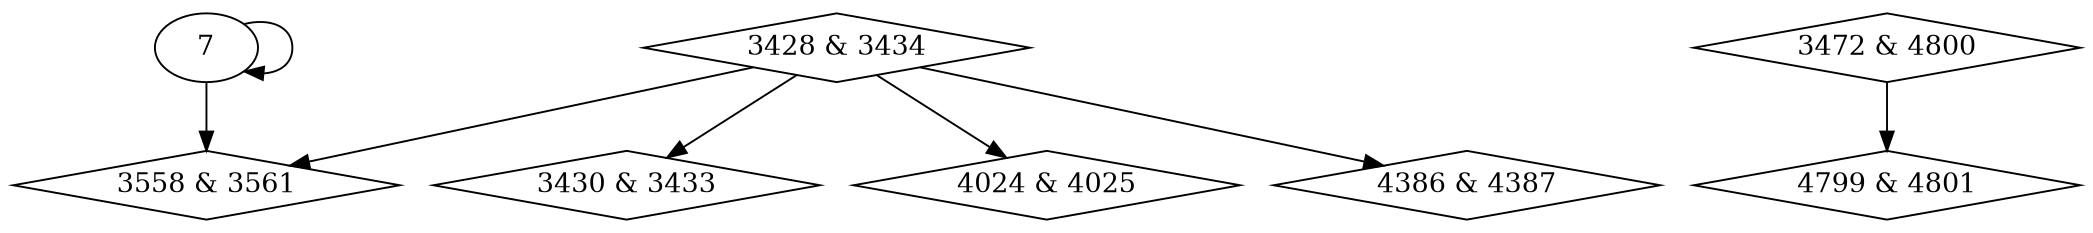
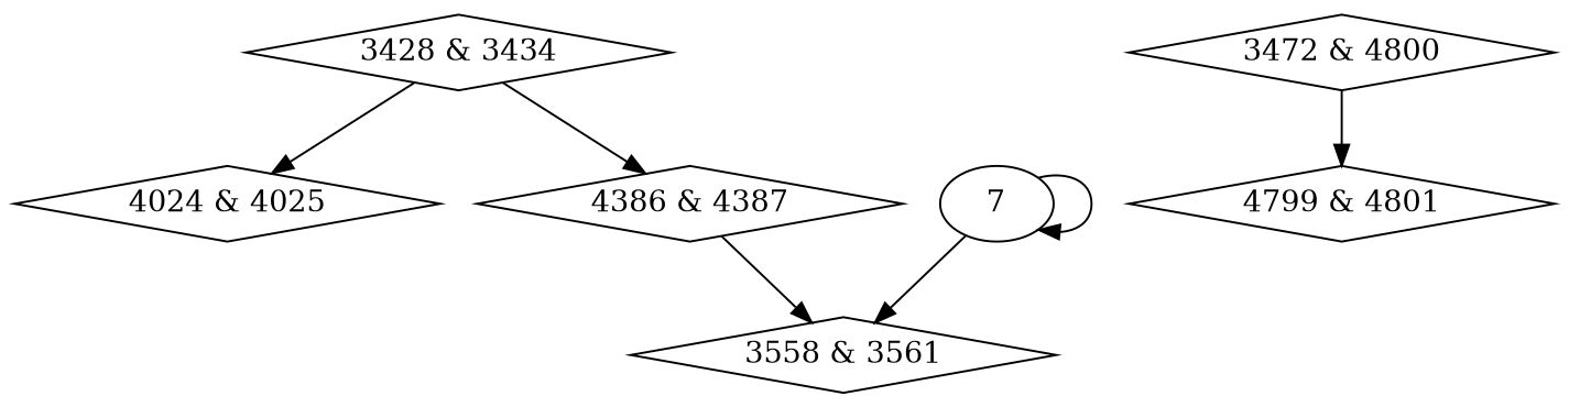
  digraph {
    node [shape=diamond]
    n1 [label="3428 & 3434"]
-   n2 [label="3430 & 3433"]
    n3 [label="3558 & 3561"]
    n4 [label="4024 & 4025"]
    n5 [label="4386 & 4387"]
    n6 [label="3472 & 4800"]
    n7 [label="4799 & 4801"]
    7 [shape=""]
-   n1 -> n2
-   n1 -> n3
+   n5 -> n3
    n1 -> n4
    n1 -> n5
    n6 -> n7
    7 -> n3
    7 -> 7
  }
